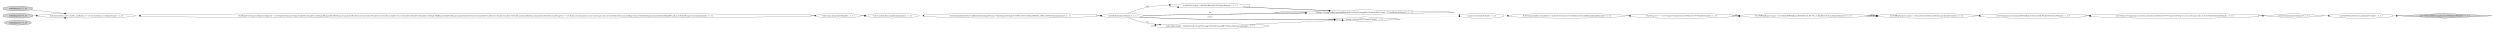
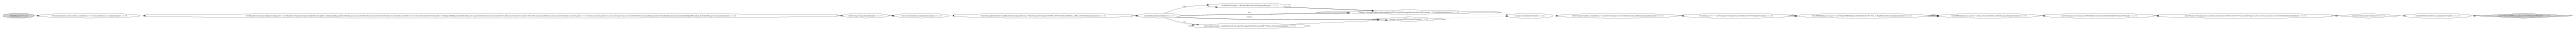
  digraph {
    fontname="EB Garamond"
    rankdir=LR
    node [fillcolor=white fontname="EB Garamond" shape=octagon style=filled]
    edge [arrowhead=box fontname="EB Garamond" style=bold]
    n1 [label="final HttpServerTransport.Dispatcher dispatcher = new HttpServerTransport.Dispatcher(){@Override public void dispatchRequest(final RestRequest request,final RestChannel channel,final ThreadContext threadContext){throw new AssertionError()}@Override public void dispatchBadRequest(final RestRequest request,final RestChannel channel,final ThreadContext threadContext,final Throwable cause){causeReference.set(cause)try {final ElasticsearchException e = new ElasticsearchException(\"you sent a bad request and you should feel bad\")channel.sendResponse(new BytesRestResponse(channel,BAD_REQUEST,e))}catch (final IOException e) }}@@@4@@@['1', '1', '1']"]
    n2 [label="final Settings settings@@@20@@@['1', '1', '1']" shape=ellipse]
    n3 [label="final int maxInitialLineLength@@@21@@@['1', '1', '1']" shape=ellipse]
    n4 [label="{response.release()}@@@42@@@['1', '1', '1']" shape=diamond]
    n5 [label="assertNotNull(causeReference.get())@@@47@@@['1', '1', '1']"]
    n6 [fillcolor=lightgray label="assertThat(causeReference.get(),instanceOf())@@@48@@@['1', '1', '1']" shape=diamond]
    n7 [label="maxInitialLineLength = randomIntBetween(1,8192)@@@28@@@['1', '1', '1']"]
    n8 [label="settings = Settings.builder().put(httpMaxInitialLineLengthSetting.getKey(),maxInitialLineLength + \"b\").build()@@@29@@@['1', '1', '1']" shape=diamond]
    n9 [label="transport.start()@@@32@@@['1', '1', '1']"]
    n10 [label="final AtomicReference<Throwable> causeReference = new AtomicReference<>()@@@3@@@['1', '1', '1']" shape=ellipse]
-   n11 [fillcolor=lightgray label="testBadRequest['0', '1', '0']"]
    n12 [label="final TransportAddress remoteAddress = randomFrom(transport.boundAddress().boundAddresses())@@@33@@@['1', '1', '1']" shape=ellipse]
    n13 [label="final String url = \"/\" + new String(new byte((((,Charset.forName(\"UTF-8\"))@@@35@@@['1', '1', '1']"]
    n14 [label="final FullHttpRequest request = new DefaultFullHttpRequest(HttpVersion.HTTP_1_1,HttpMethod.GET,url)@@@36@@@['1', '1', '1']" shape=ellipse]
    n15 [label="settings = Settings.EMPTY@@@25@@@['1', '1', '1']" shape=diamond]
    n16 [label="final Setting<ByteSizeValue> httpMaxInitialLineLengthSetting = HttpTransportSettings.SETTING_HTTP_MAX_INITIAL_LINE_LENGTH@@@22@@@['1', '1', '1']"]
    n17 [label="randomBoolean()@@@23@@@['1', '1', '1']" shape=ellipse]
    n18 [fillcolor=lightgray label="testBadRequest['0', '0', '1']"]
    n19 [label="assertThat(response.status(),equalTo(HttpResponseStatus.BAD_REQUEST))@@@39@@@['1', '1', '1']"]
    n20 [label="assertThat(new String(response.content().array(),Charset.forName(\"UTF-8\")),containsString(\"you sent a bad request and you should feel bad\"))@@@40@@@['1', '1', '1']"]
    n21 [label="final FullHttpResponse response = client.post(remoteAddress.address(),request)@@@37@@@['1', '1', '1']" shape=ellipse]
    n22 [label="maxInitialLineLength = httpMaxInitialLineLengthSetting.getDefault(Settings.EMPTY).bytesAsInt()@@@24@@@['1', '1', '1']" shape=ellipse]
-   n23 [fillcolor=lightgray label="testBadRequest['1', '0', '0']" shape=ellipse]
    n1 -> n2 [arrowhead=dot]
    n2 -> n3
    n3 -> n16 [arrowhead=dot style=dotted]
    n4 -> n5 [arrowhead=dot style=solid]
    n5 -> n6 [style=solid]
    n7 -> n8
    n8 -> n9 [arrowhead=dot style=dotted]
    n9 -> n12 [style=dotted]
    n10 -> n1 [style=dotted]
-   n11 -> n10 [style=solid]
    n12 -> n13 [arrowhead=dot]
    n13 -> n14 [arrowhead=dot label=url]
    n13 -> n14 [arrowhead=dot style=solid]
    n14 -> n21 [label=request]
    n14 -> n21 [arrowhead=dot]
    n15 -> n9 [arrowhead=dot style=dotted]
    n16 -> n17
    n17 -> n7 [label=false style=solid]
    n17 -> n7 [style=dotted]
    n17 -> n8 [label=false]
    n17 -> n15 [label=request]
    n17 -> n22 [arrowhead=dot label=true style=solid]
    n17 -> n22 [style=dotted]
    n18 -> n10 [style=solid]
    n19 -> n20
    n20 -> n4 [arrowhead=dot]
    n21 -> n19 [arrowhead=dot]
    n22 -> n15 [style=solid]
-   n23 -> n10 [style=dotted]
  }
